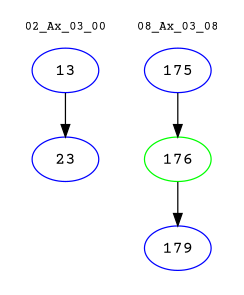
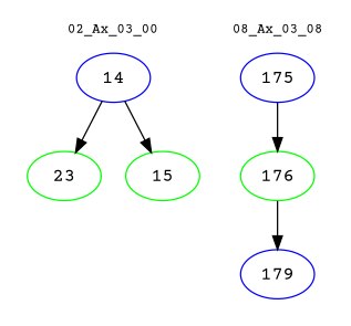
  digraph {
    fontname="Courier Prime"
    node [color=blue fontname="Courier Prime"]
    edge [color=black fontname="Courier Prime"]
-   n1 [label=13]
-   n2 [label=23]
+   n1 [label=14]
+   n2 [color=green label=23]
+   n3 [color=green label=15]
    n4 [label=175]
    n5 [label=179]
    n6 [color=green label=176]
    subgraph cluster_1 {
      color=white
      fontsize=10
      label="02_Ax_03_00"
      n1
      n2
+     n3
    }
    subgraph cluster_2 {
      color=white
      fontsize=10
      label="08_Ax_03_08"
      n4
      n5
      n6
    }
    n1 -> n2
+   n1 -> n3
    n4 -> n6
    n6 -> n5
  }
